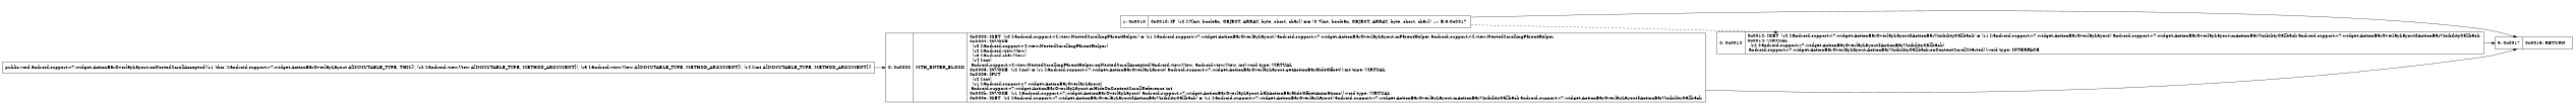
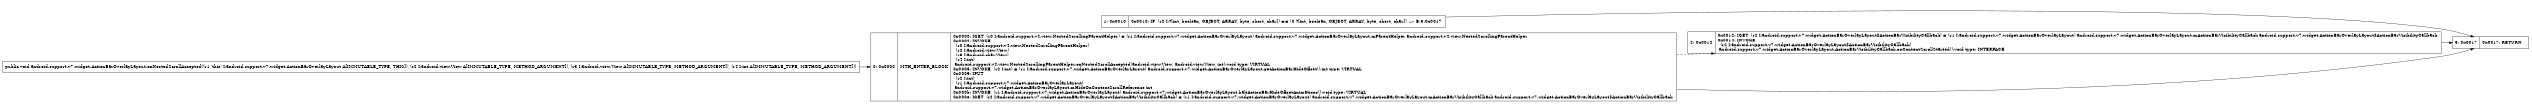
  digraph {
    rankdir=LR
    node [shape=record]
    n1 [label="{0\:\ 0x0000|MTH_ENTER_BLOCK\l|0x0000: IGET  (r0 I:android.support.v4.view.NestedScrollingParentHelper) = (r1 I:android.support.v7.widget.ActionBarOverlayLayout) android.support.v7.widget.ActionBarOverlayLayout.mParentHelper android.support.v4.view.NestedScrollingParentHelper \l0x0002: INVOKE  \l  (r0 I:android.support.v4.view.NestedScrollingParentHelper)\l  (r2 I:android.view.View)\l  (r3 I:android.char.View)\l  (r4 I:int)\l android.support.v4.view.NestedScrollingParentHelper.onNestedScrollAccepted(android.view.View, android.view.View, int):void type: VIRTUAL \l0x0005: INVOKE  (r2 I:int) = (r1 I:android.support.v7.widget.ActionBarOverlayLayout) android.support.v7.widget.ActionBarOverlayLayout.getActionBarHideOffset():int type: VIRTUAL \l0x0009: IPUT  \l  (r2 I:int)\l  (r1 I:android.support.v7.widget.ActionBarOverlayLayout)\l android.support.v7.widget.ActionBarOverlayLayout.mHideOnContentScrollReference int \l0x000b: INVOKE  (r1 I:android.support.v7.widget.ActionBarOverlayLayout) android.support.v7.widget.ActionBarOverlayLayout.haltActionBarHideOffsetAnimations():void type: VIRTUAL \l0x000e: IGET  (r2 I:android.support.v7.widget.ActionBarOverlayLayout$ActionBarVisibilityCallback) = (r1 I:android.support.v7.widget.ActionBarOverlayLayout) android.support.v7.widget.ActionBarOverlayLayout.mActionBarVisibilityCallback android.support.v7.widget.ActionBarOverlayLayout$ActionBarVisibilityCallback \l}"]
-   n2 [label="{3\:\ 0x0017|0x0015: RETURN   \l}"]
+   n2 [label="{3\:\ 0x0017|0x0017: RETURN   \l}"]
    n3 [label="{1\:\ 0x0010|0x0010: IF  (r2 I:?[int, boolean, OBJECT, ARRAY, byte, short, char]) == (0 ?[int, boolean, OBJECT, ARRAY, byte, short, char])  \-\> B:3:0x0017 \l}"]
-   n4 [label="{2\:\ 0x0012|0x0012: IGET  (r2 I:android.support.v7.widget.ActionBarOverlayLayout$ActionBarVisibilityCallback) = (r1 I:android.support.v7.widget.ActionBarOverlayLayout) android.support.v7.widget.ActionBarOverlayLayout.mActionBarVisibilityCallback android.support.v7.widget.ActionBarOverlayLayout$ActionBarVisibilityCallback \l0x0014: VIRTUAL  \l  (r2 I:android.support.v7.widget.ActionBarOverlayLayout$ActionBarVisibilityCallback)\l android.support.v7.widget.ActionBarOverlayLayout.ActionBarVisibilityCallback.onContentScrollStarted():void type: INTERFACE \l}"]
+   n4 [label="{2\:\ 0x0012|0x0012: IGET  (r2 I:android.support.v7.widget.ActionBarOverlayLayout$ActionBarVisibilityCallback) = (r1 I:android.support.v7.widget.ActionBarOverlayLayout) android.support.v7.widget.ActionBarOverlayLayout.mActionBarVisibilityCallback android.support.v7.widget.ActionBarOverlayLayout$ActionBarVisibilityCallback \l0x0014: INVOKE  \l  (r2 I:android.support.v7.widget.ActionBarOverlayLayout$ActionBarVisibilityCallback)\l android.support.v7.widget.ActionBarOverlayLayout.ActionBarVisibilityCallback.onContentScrollStarted():void type: INTERFACE \l}"]
    n5 [label="{public void android.support.v7.widget.ActionBarOverlayLayout.onNestedScrollAccepted((r1 'this' I:android.support.v7.widget.ActionBarOverlayLayout A[IMMUTABLE_TYPE, THIS]), (r2 I:android.view.View A[IMMUTABLE_TYPE, METHOD_ARGUMENT]), (r3 I:android.view.View A[IMMUTABLE_TYPE, METHOD_ARGUMENT]), (r4 I:int A[IMMUTABLE_TYPE, METHOD_ARGUMENT])) }"]
    n1 -> n2
    n3 -> n2
-   n3 -> n4 [style=dashed]
+   n1 -> n4 [style=dashed]
    n4 -> n2
    n5 -> n1
  }
